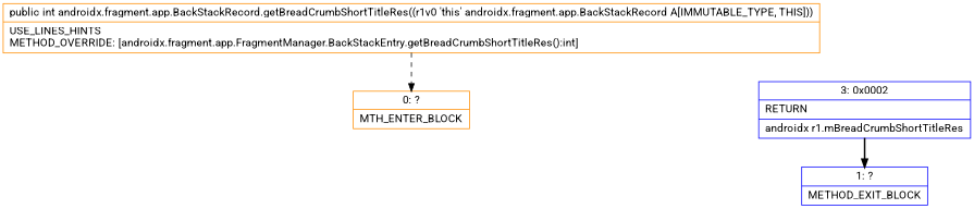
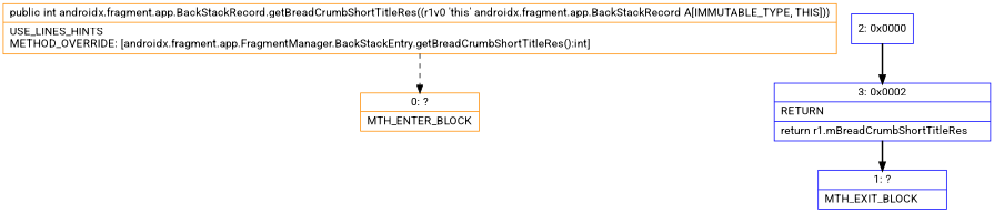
  digraph {
    fontname=Roboto
    node [color=blue fontname=Roboto shape=record]
    edge [fontname=Roboto style=bold]
    n1 [color=darkorange label="{0\:\ ?|MTH_ENTER_BLOCK\l}"]
-   n3 [label="{3\:\ 0x0002|RETURN\l|androidx r1.mBreadCrumbShortTitleRes\l}"]
-   n4 [label="{1\:\ ?|METHOD_EXIT_BLOCK\l}"]
+   n2 [label="{2\:\ 0x0000}"]
+   n3 [label="{3\:\ 0x0002|RETURN\l|return r1.mBreadCrumbShortTitleRes\l}"]
+   n4 [label="{1\:\ ?|MTH_EXIT_BLOCK\l}"]
    n5 [color=darkorange label="{public int androidx.fragment.app.BackStackRecord.getBreadCrumbShortTitleRes((r1v0 'this' androidx.fragment.app.BackStackRecord A[IMMUTABLE_TYPE, THIS]))  | USE_LINES_HINTS\lMETHOD_OVERRIDE: [androidx.fragment.app.FragmentManager.BackStackEntry.getBreadCrumbShortTitleRes():int]\l}"]
+   n2 -> n3
    n3 -> n4
    n5 -> n1 [style=dashed]
  }
